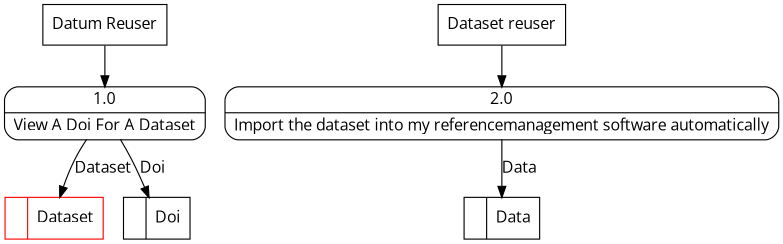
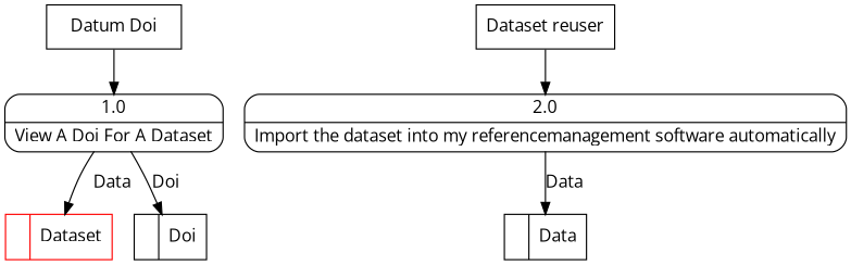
  digraph {
    fontname="Open Sans"
    node [fontname="Open Sans" shape=record]
    edge [fontname="Open Sans"]
    n1 [color=red label="<f0>  |<f1> Dataset "]
    n2 [label="<f0>  |<f1> Doi "]
-   n3 [label="Datum Reuser" shape=box]
+   n3 [label="Datum Doi" shape=box]
    n4 [label="{<f0> 1.0|<f1> View A Doi For A Dataset }" shape=Mrecord]
    n5 [label="{<f0> 2.0|<f1> Import the dataset into my referencemanagement software automatically }" shape=Mrecord]
    n6 [color=black label="<f0>  |<f1> Data "]
    n7 [label="Dataset reuser" shape=box]
    n3 -> n4
-   n4 -> n1 [label=Dataset]
+   n4 -> n1 [label=Data]
    n4 -> n2 [label=Doi]
    n5 -> n6 [label=Data]
    n7 -> n5
  }
